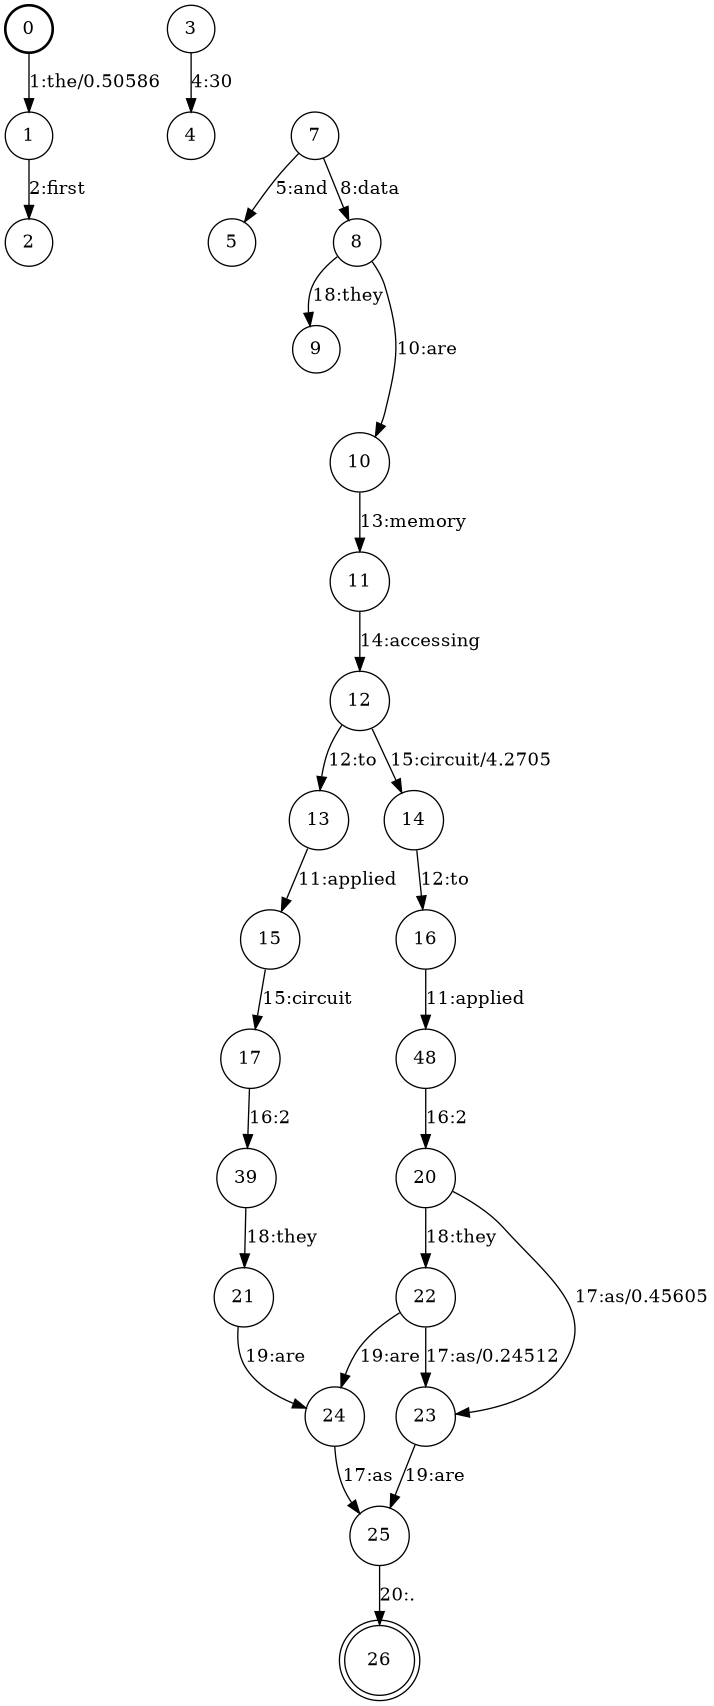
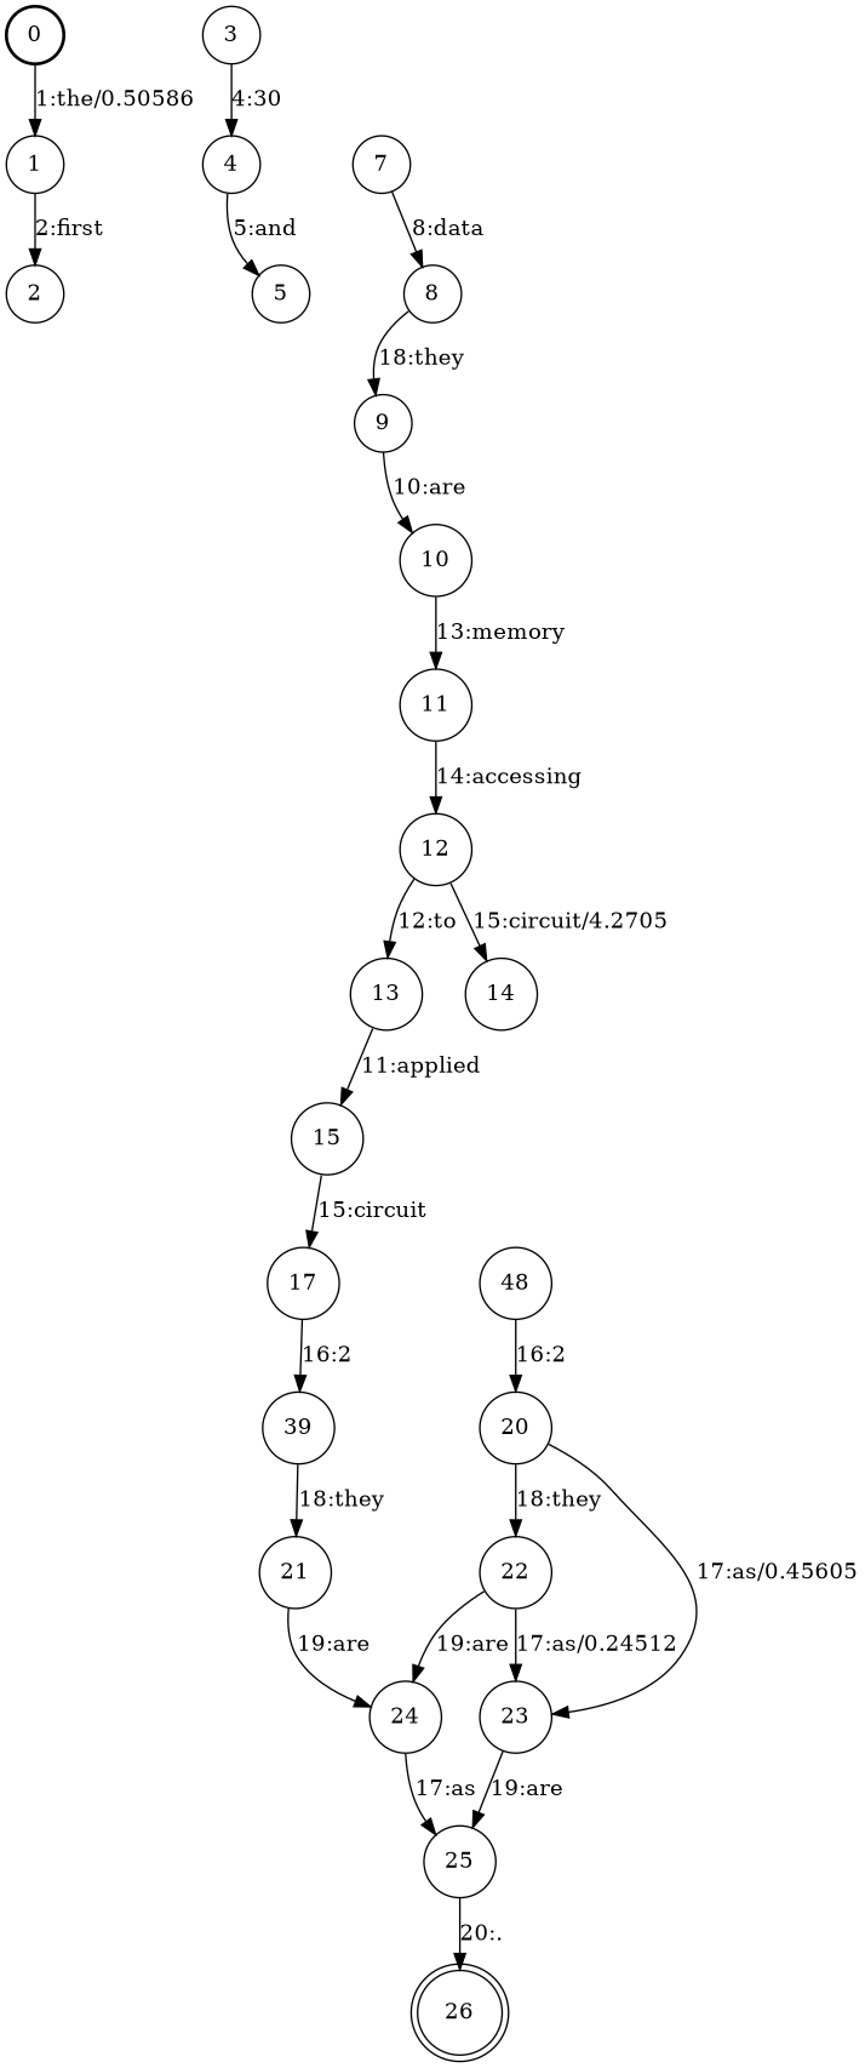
  digraph {
    nodesep=0.25
    rankdir=TB
    ranksep=0.4
    node [fontsize=14 shape=circle style=solid]
    edge [fontsize=14]
    n1 [label=0 style=bold]
    n2 [label=1]
    n3 [label=2]
    n4 [label=3]
    n5 [label=4]
    n6 [label=5]
    n7 [label=7]
    n8 [label=8]
    n9 [label=9]
    n10 [label=10]
    n11 [label=11]
    n12 [label=12]
    n13 [label=13]
    n14 [label=14]
    n15 [label=15]
-   n16 [label=16]
    n17 [label=17]
    n18 [label=48]
    n19 [label=39]
    n20 [label=20]
    n21 [label=21]
    n22 [label=22]
    n23 [label=23]
    n24 [label=24]
    n25 [label=25]
    n26 [label=26 shape=doublecircle]
    n1 -> n2 [label="1:the/0.50586"]
    n2 -> n3 [label="2:first"]
    n4 -> n5 [label="4:30"]
-   n7 -> n6 [label="5:and"]
+   n5 -> n6 [label="5:and"]
    n7 -> n8 [label="8:data"]
    n8 -> n9 [label="18:they"]
-   n8 -> n10 [label="10:are"]
+   n9 -> n10 [label="10:are"]
    n10 -> n11 [label="13:memory"]
    n11 -> n12 [label="14:accessing"]
    n12 -> n13 [label="12:to"]
    n12 -> n14 [label="15:circuit/4.2705"]
    n13 -> n15 [label="11:applied"]
-   n14 -> n16 [label="12:to"]
    n15 -> n17 [label="15:circuit"]
-   n16 -> n18 [label="11:applied"]
    n17 -> n19 [label="16:2"]
    n18 -> n20 [label="16:2"]
    n19 -> n21 [label="18:they"]
    n20 -> n22 [label="18:they"]
    n20 -> n23 [label="17:as/0.45605"]
    n21 -> n24 [label="19:are"]
    n22 -> n23 [label="17:as/0.24512"]
    n22 -> n24 [label="19:are"]
    n23 -> n25 [label="19:are"]
    n24 -> n25 [label="17:as"]
    n25 -> n26 [label="20:."]
  }
